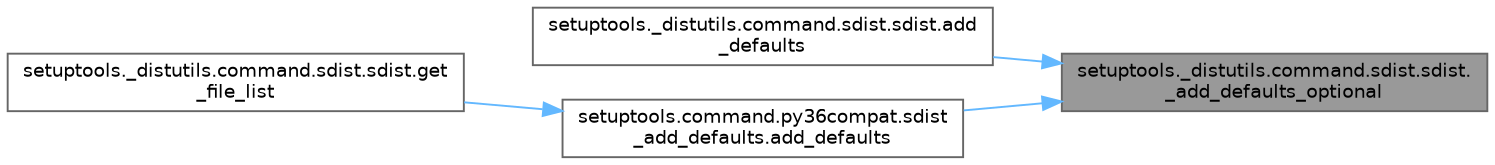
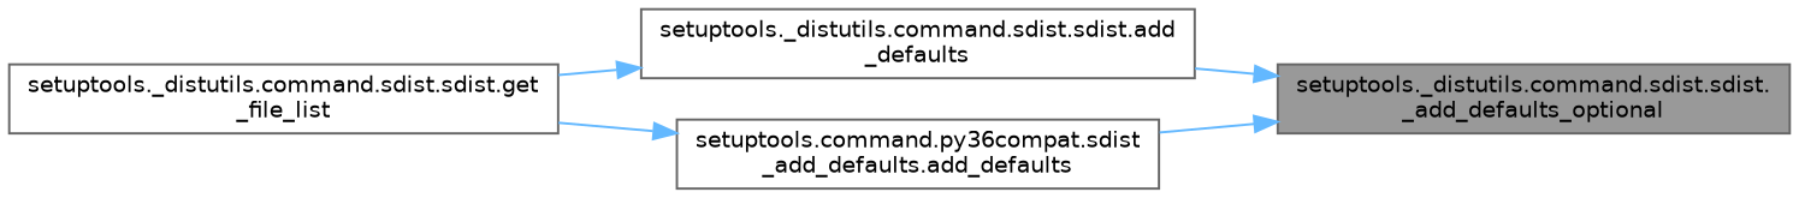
  digraph {
    rankdir=RL
    fontname="DejaVu Sans"
    node [color=grey40 fillcolor=white fontname="DejaVu Sans" fontsize=10 shape=box style=filled]
    edge [color=steelblue1 dir=back fontname="DejaVu Sans" fontsize=10 labelfontname=Helvetica labelfontsize=10 style=solid]
    n1 [color=gray40 fillcolor=grey60 fontcolor=black height=0.2 label="setuptools._distutils.command.sdist.sdist.\l_add_defaults_optional" width=0.4]
    n2 [height=0.2 label="setuptools._distutils.command.sdist.sdist.add\l_defaults" width=0.4]
    n3 [height=0.2 label="setuptools.command.py36compat.sdist\l_add_defaults.add_defaults" width=0.4]
    n4 [height=0.2 label="setuptools._distutils.command.sdist.sdist.get\l_file_list" width=0.4]
    n1 -> n2
    n1 -> n3
+   n2 -> n4
    n3 -> n4
  }
